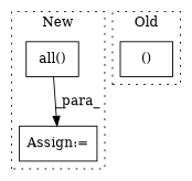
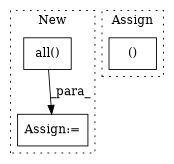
  digraph {
    node [shape=box]
    n1 [a=75 l=23 label="all()" s=4941]
    n2 [a=68 l=3 label="Assign:=" s=4921]
    n3 [a=54 l=15 label="()" s=4541]
    subgraph cluster_1 {
      label=New
      style=dotted
      n1
      n2
    }
    subgraph cluster_2 {
-     label=Old
+     label=Assign
      style=dotted
      n3
    }
    n1 -> n2 [label=_para_]
  }
